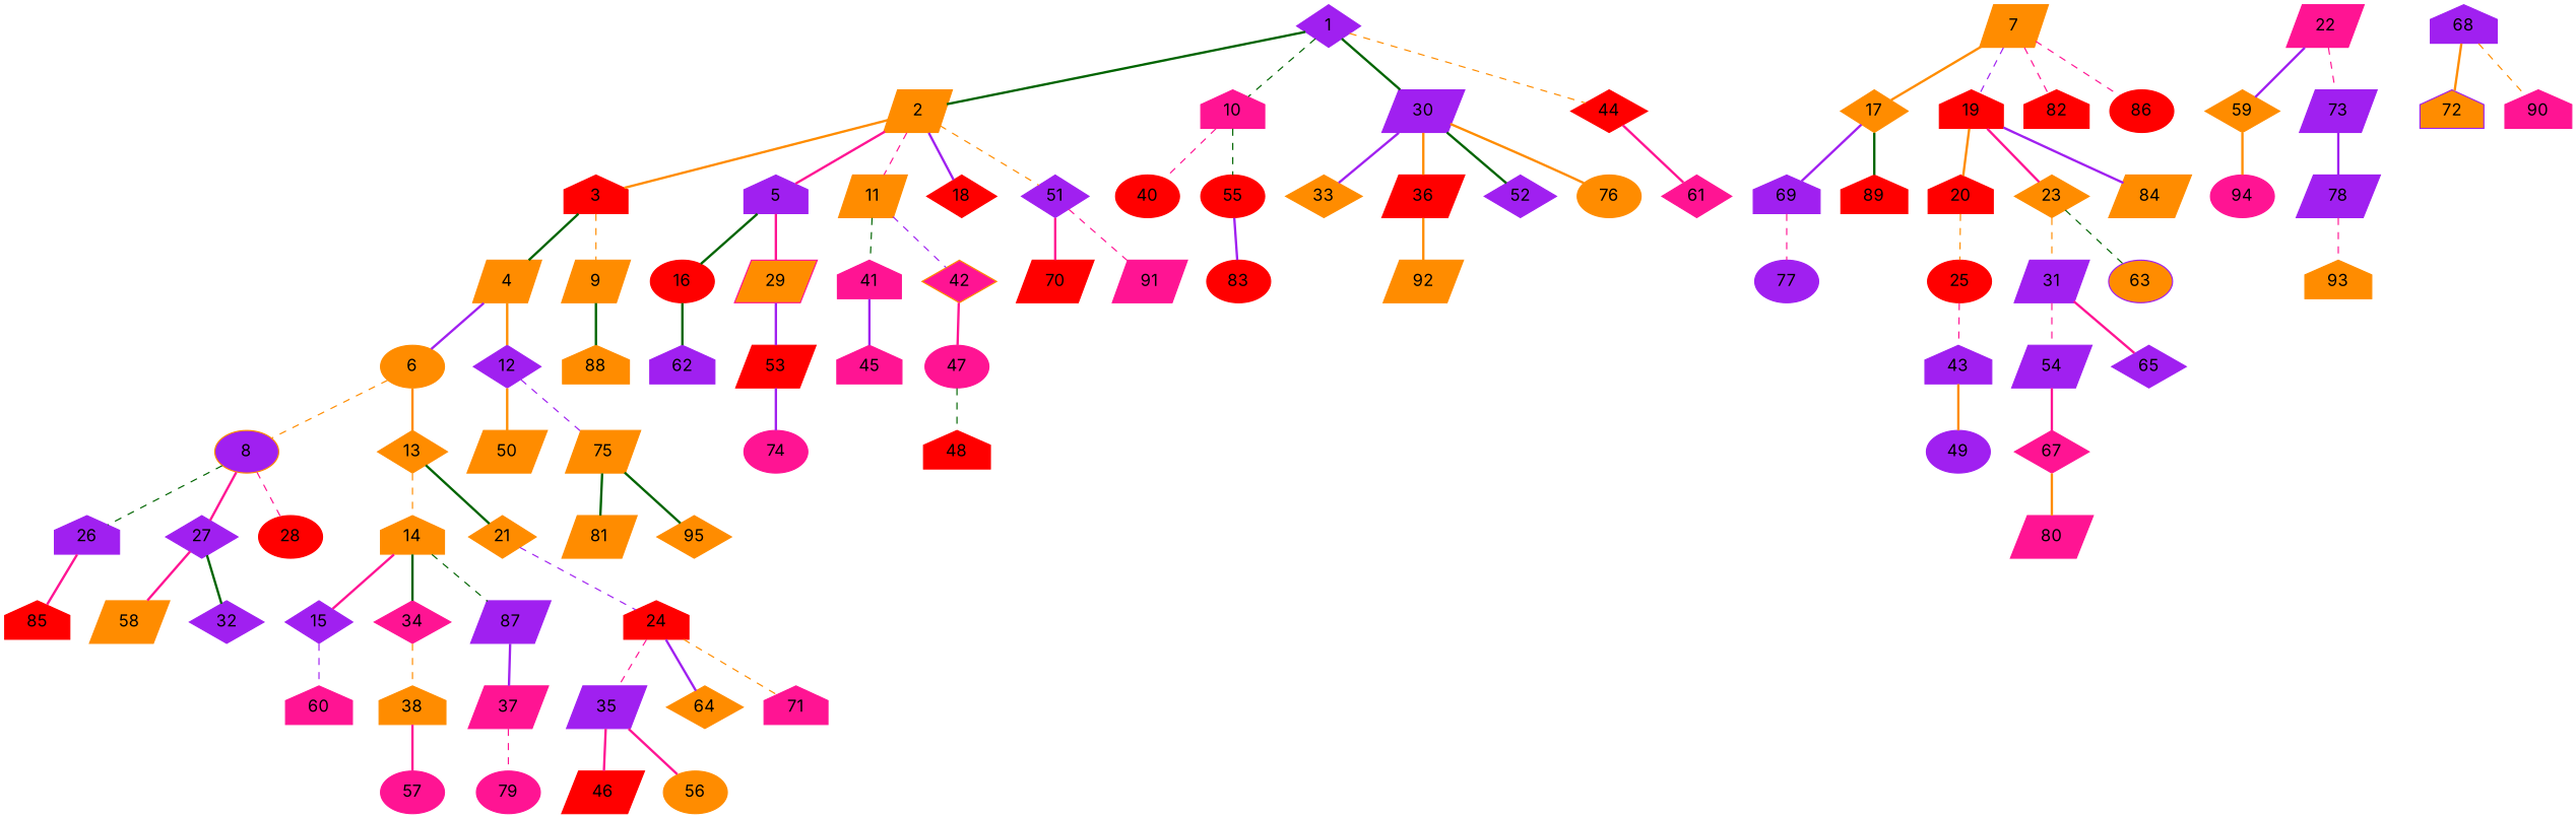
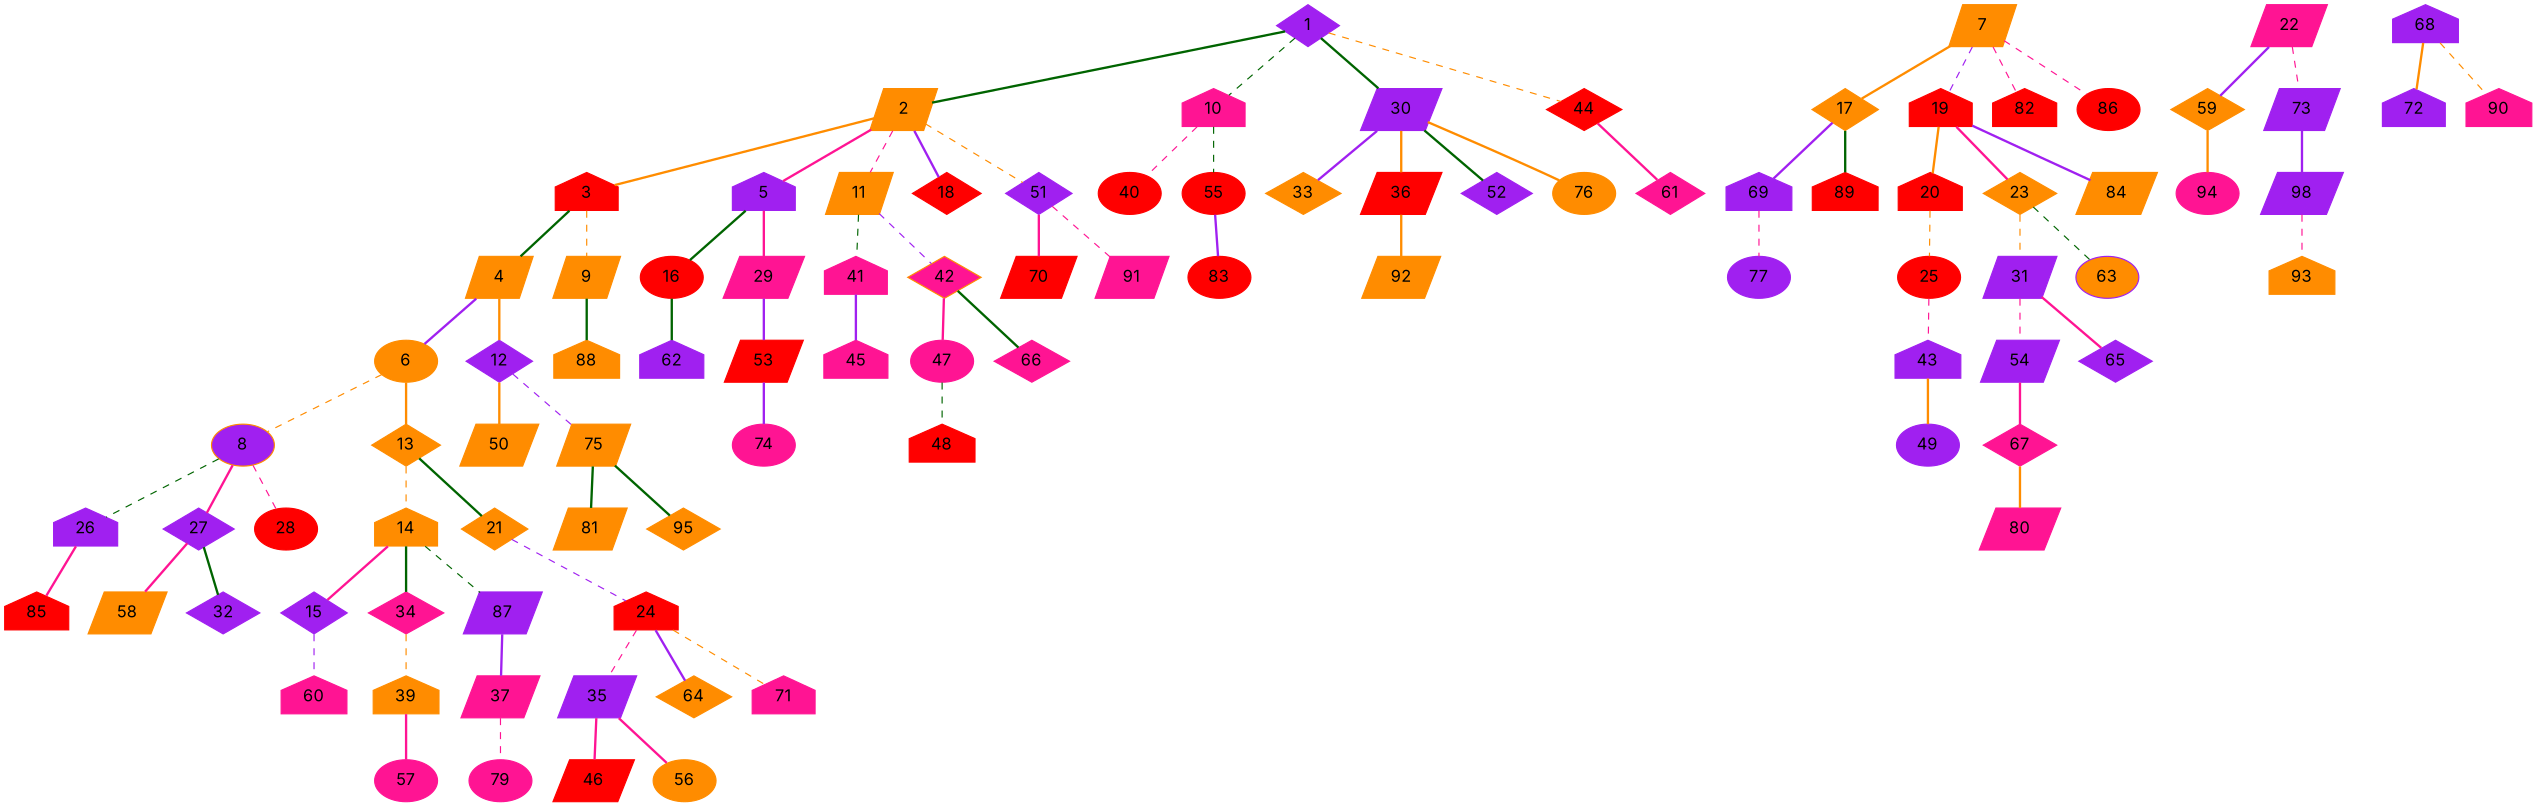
  graph {
    fontname=Inter
    node [color=darkorange fontname=Inter shape=parallelogram style=filled]
    edge [color=deeppink fontname=Inter style=bold]
    1 [color=purple shape=diamond]
    2
    10 [color=deeppink shape=house]
    30 [color=purple]
    44 [color=red shape=diamond]
    3 [color=red shape=house]
    5 [color=purple shape=house]
    11
    18 [color=red shape=diamond]
    51 [color=purple shape=diamond]
    40 [color=red shape=ellipse]
    55 [color=red shape=ellipse]
    33 [shape=diamond]
    36 [color=red]
    52 [color=purple shape=diamond]
    76 [shape=ellipse]
    61 [color=deeppink shape=diamond]
    4
    9
    16 [color=red shape=ellipse]
-   29 [color=deeppink fillcolor=darkorange]
+   29 [color=deeppink]
    17 [shape=diamond]
    7
    19 [color=red shape=house]
    82 [color=red shape=house]
    86 [color=red shape=ellipse]
    41 [color=deeppink shape=house]
    42 [fillcolor=deeppink shape=diamond]
    70 [color=red]
    91 [color=deeppink]
    6 [shape=ellipse]
    12 [color=purple shape=diamond]
    88 [shape=house]
    8 [fillcolor=purple shape=ellipse]
    13 [shape=diamond]
    50
    75
    62 [color=purple shape=house]
    53 [color=red]
    26 [color=purple shape=house]
    27 [color=purple shape=diamond]
    28 [color=red shape=ellipse]
    14 [shape=house]
    21 [shape=diamond]
    69 [color=purple shape=house]
    89 [color=red shape=house]
    20 [color=red shape=house]
    23 [shape=diamond]
    84
    85 [color=red shape=house]
    58
    32 [color=purple shape=diamond]
    83 [color=red shape=ellipse]
    22 [color=deeppink]
    59 [shape=diamond]
    73 [color=purple]
    45 [color=deeppink shape=house]
    47 [color=deeppink shape=ellipse]
+   66 [color=deeppink shape=diamond]
    81
    95 [shape=diamond]
    15 [color=purple shape=diamond]
    34 [color=deeppink shape=diamond]
    87 [color=purple]
    24 [color=red shape=house]
    60 [color=deeppink shape=house]
-   38 [shape=house]
+   38 [shape=house label=39]
    37 [color=deeppink]
    77 [color=purple shape=ellipse]
    25 [color=red shape=ellipse]
    31 [color=purple]
    63 [color=purple fillcolor=darkorange shape=ellipse]
    43 [color=purple shape=house]
    35 [color=purple]
    64 [shape=diamond]
    71 [color=deeppink shape=house]
    94 [color=deeppink shape=ellipse]
-   78 [color=purple]
+   78 [color=purple label=98]
    54 [color=purple]
    65 [color=purple shape=diamond]
    46 [color=red]
    56 [shape=ellipse]
    49 [color=purple shape=ellipse]
    74 [color=deeppink shape=ellipse]
    92
    67 [color=deeppink shape=diamond]
    57 [color=deeppink shape=ellipse]
    79 [color=deeppink shape=ellipse]
    68 [color=purple shape=house]
-   72 [color=purple shape=house fillcolor=darkorange]
+   72 [color=purple shape=house]
    90 [color=deeppink shape=house]
    48 [color=red shape=house]
    80 [color=deeppink]
    93 [shape=house]
    1 -- 2 [color=darkgreen]
    1 -- 10 [color=darkgreen style=dashed]
    1 -- 30 [color=darkgreen]
    1 -- 44 [color=darkorange style=dashed]
    2 -- 3 [color=darkorange]
    2 -- 5
    2 -- 11 [style=dashed]
    2 -- 18 [color=purple]
    2 -- 51 [color=darkorange style=dashed]
    10 -- 40 [style=dashed]
    10 -- 55 [color=darkgreen style=dashed]
    30 -- 33 [color=purple]
    30 -- 36 [color=darkorange]
    30 -- 52 [color=darkgreen]
    30 -- 76 [color=darkorange]
    44 -- 61
    3 -- 4 [color=darkgreen]
    3 -- 9 [color=darkorange style=dashed]
    5 -- 16 [color=darkgreen]
    5 -- 29
    11 -- 41 [color=darkgreen style=dashed]
    11 -- 42 [color=purple style=dashed]
    51 -- 70
    51 -- 91 [style=dashed]
    55 -- 83 [color=purple]
    36 -- 92 [color=darkorange]
    4 -- 6 [color=purple]
    4 -- 12 [color=darkorange]
    9 -- 88 [color=darkgreen]
    16 -- 62 [color=darkgreen]
    29 -- 53 [color=purple]
    17 -- 69 [color=purple]
    17 -- 89 [color=darkgreen]
    7 -- 17 [color=darkorange]
    7 -- 19 [color=purple style=dashed]
    7 -- 82 [style=dashed]
    7 -- 86 [style=dashed]
    19 -- 20 [color=darkorange]
    19 -- 23
    19 -- 84 [color=purple]
    41 -- 45 [color=purple]
    42 -- 47
+   42 -- 66 [color=darkgreen]
    6 -- 8 [color=darkorange style=dashed]
    6 -- 13 [color=darkorange]
    12 -- 50 [color=darkorange]
    12 -- 75 [color=purple style=dashed]
    8 -- 26 [color=darkgreen style=dashed]
    8 -- 27
    8 -- 28 [style=dashed]
    13 -- 14 [color=darkorange style=dashed]
    13 -- 21 [color=darkgreen]
    75 -- 81 [color=darkgreen]
    75 -- 95 [color=darkgreen]
    53 -- 74 [color=purple]
    26 -- 85
    27 -- 58
    27 -- 32 [color=darkgreen]
    14 -- 15
    14 -- 34 [color=darkgreen]
    14 -- 87 [color=darkgreen style=dashed]
    21 -- 24 [color=purple style=dashed]
    69 -- 77 [style=dashed]
    20 -- 25 [color=darkorange style=dashed]
    23 -- 31 [color=darkorange style=dashed]
    23 -- 63 [color=darkgreen style=dashed]
    22 -- 59 [color=purple]
    22 -- 73 [style=dashed]
    59 -- 94 [color=darkorange]
    73 -- 78 [color=purple]
    47 -- 48 [color=darkgreen style=dashed]
    15 -- 60 [color=purple style=dashed]
    34 -- 38 [color=darkorange style=dashed]
    87 -- 37 [color=purple]
    24 -- 35 [style=dashed]
    24 -- 64 [color=purple]
    24 -- 71 [color=darkorange style=dashed]
    38 -- 57
    37 -- 79 [style=dashed]
    25 -- 43 [style=dashed]
    31 -- 54 [style=dashed]
    31 -- 65
    43 -- 49 [color=darkorange]
    35 -- 46
    35 -- 56
    78 -- 93 [style=dashed]
    54 -- 67
    67 -- 80 [color=darkorange]
    68 -- 72 [color=darkorange]
    68 -- 90 [color=darkorange style=dashed]
  }
